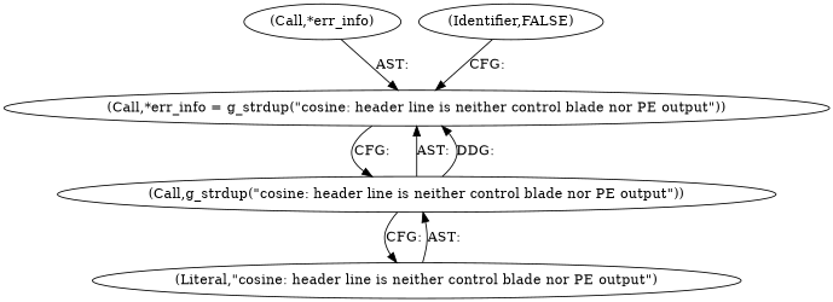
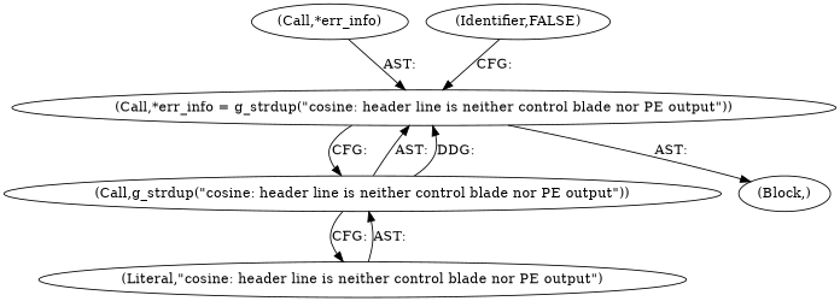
  digraph {
    n1 [label="(Call,*err_info = g_strdup(\"cosine: header line is neither control blade nor PE output\"))"]
    n2 [label="(Call,g_strdup(\"cosine: header line is neither control blade nor PE output\"))"]
+   n3 [label="(Block,)"]
    n4 [label="(Literal,\"cosine: header line is neither control blade nor PE output\")"]
    n5 [label="(Call,*err_info)"]
    n6 [label="(Identifier,FALSE)"]
    n1 -> n2 [label="CFG: "]
+   n1 -> n3 [label="AST: "]
    n2 -> n1 [label="AST: "]
    n2 -> n1 [label="DDG: "]
    n2 -> n4 [label="CFG: "]
    n4 -> n2 [label="AST: "]
    n5 -> n1 [label="AST: "]
    n6 -> n1 [label="CFG: "]
  }
